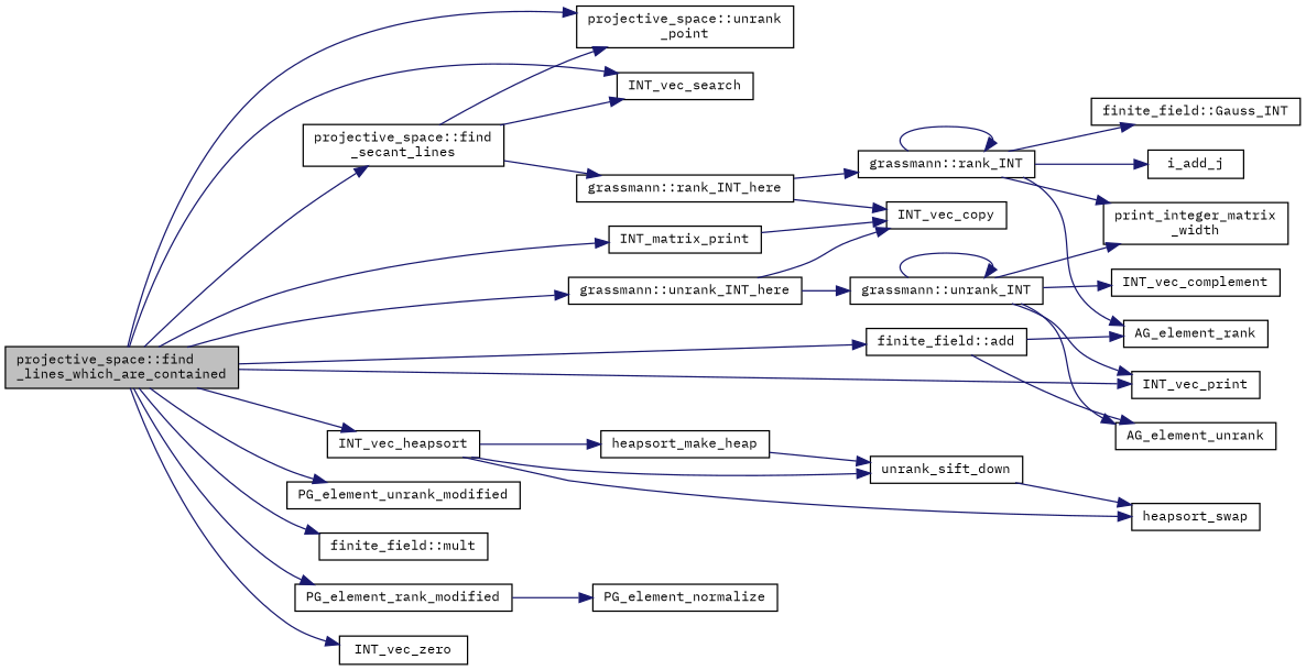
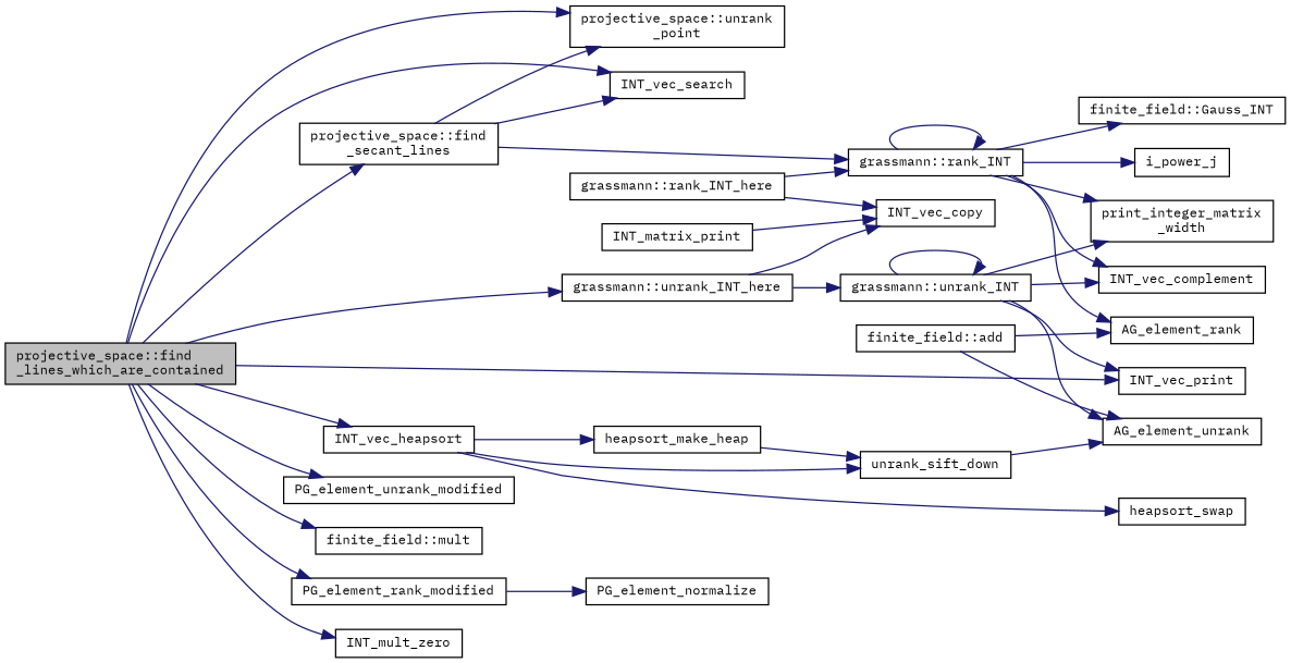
  digraph {
    fontname="IBM Plex Mono"
    rankdir=LR
    node [color=black fillcolor=white fontname="IBM Plex Mono" fontsize=10 shape=record style=filled]
    edge [color=midnightblue fontname="IBM Plex Mono" fontsize=10 labelfontname=Helvetica labelfontsize=10 style=solid]
    n1 [fillcolor=grey75 fontcolor=black height=0.2 label="projective_space::find\l_lines_which_are_contained" width=0.4]
    n2 [height=0.2 label="projective_space::unrank\l_point" width=0.4]
    n3 [height=0.2 label=PG_element_unrank_modified width=0.4]
    n4 [height=0.2 label=INT_vec_print width=0.4]
    n5 [height=0.2 label=INT_vec_heapsort width=0.4]
    n6 [height=0.2 label="projective_space::find\l_secant_lines" width=0.4]
    n7 [height=0.2 label=INT_vec_search width=0.4]
    n8 [height=0.2 label="grassmann::unrank_INT_here" width=0.4]
    n9 [height=0.2 label=INT_matrix_print width=0.4]
    n10 [height=0.2 label="finite_field::add" width=0.4]
    n11 [height=0.2 label="finite_field::mult" width=0.4]
    n12 [height=0.2 label=PG_element_rank_modified width=0.4]
-   n13 [height=0.2 label=INT_vec_zero width=0.4]
+   n13 [height=0.2 label=INT_mult_zero width=0.4]
    n14 [height=0.2 label=heapsort_make_heap width=0.4]
    n15 [height=0.2 label=unrank_sift_down width=0.4]
    n16 [height=0.2 label=heapsort_swap width=0.4]
    n17 [height=0.2 label="grassmann::rank_INT_here" width=0.4]
    n18 [height=0.2 label=INT_vec_copy width=0.4]
    n19 [height=0.2 label="grassmann::rank_INT" width=0.4]
    n20 [height=0.2 label="grassmann::unrank_INT" width=0.4]
    n21 [height=0.2 label=AG_element_rank width=0.4]
    n22 [height=0.2 label=AG_element_unrank width=0.4]
    n23 [height=0.2 label=PG_element_normalize width=0.4]
    n24 [height=0.2 label="print_integer_matrix\l_width" width=0.4]
    n25 [height=0.2 label="finite_field::Gauss_INT" width=0.4]
    n26 [height=0.2 label=INT_vec_complement width=0.4]
-   n27 [height=0.2 label=i_add_j width=0.4]
+   n27 [height=0.2 label=i_power_j width=0.4]
    n1 -> n2
    n1 -> n3
    n1 -> n4
    n1 -> n5
    n1 -> n6
    n1 -> n7
    n1 -> n8
-   n1 -> n9
-   n1 -> n10
    n1 -> n11
    n1 -> n12
    n1 -> n13
    n5 -> n14
    n5 -> n15
    n5 -> n16
    n6 -> n2
    n6 -> n7
-   n6 -> n17
+   n6 -> n19
    n8 -> n18
    n8 -> n20
    n9 -> n18
    n10 -> n21
    n10 -> n22
    n12 -> n23
    n14 -> n15
-   n15 -> n16
+   n15 -> n22
    n17 -> n18
    n17 -> n19
    n19 -> n19
    n19 -> n21
    n19 -> n24
    n19 -> n25
+   n19 -> n26
    n19 -> n27
    n20 -> n4
    n20 -> n20
    n20 -> n22
    n20 -> n24
    n20 -> n26
  }
